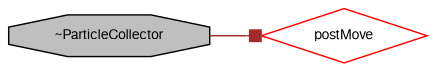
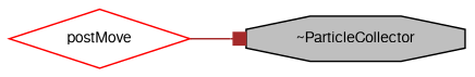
  digraph {
    rankdir=LR
    node [fontname=FreeSans fontsize=10]
    n1 [color=black fillcolor=grey75 fontcolor=black height=0.2 label="~ParticleCollector" shape=octagon style=filled width=0.4]
    n2 [color=red height=0.2 label=postMove shape=diamond width=0.4]
-   n1 -> n2 [color=brown fontname=FreeSans fontsize=10 labelfontname=FreeSans labelfontsize=10 style=solid arrowhead=box]
+   n2 -> n1 [color=brown fontname=FreeSans fontsize=10 labelfontname=FreeSans labelfontsize=10 style=solid arrowhead=box]
  }
